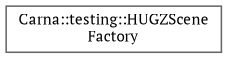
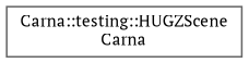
  digraph {
    rankdir=LR
    fontname="PT Serif"
-   n1 [color=grey40 fillcolor=white fontname="PT Serif" fontsize=10 height=0.2 label="Carna::testing::HUGZScene\lFactory" shape=box style=filled width=0.4]
+   n1 [color=grey40 fillcolor=white fontname="PT Serif" fontsize=10 height=0.2 label="Carna::testing::HUGZScene\lCarna" shape=box style=filled width=0.4]
  }
